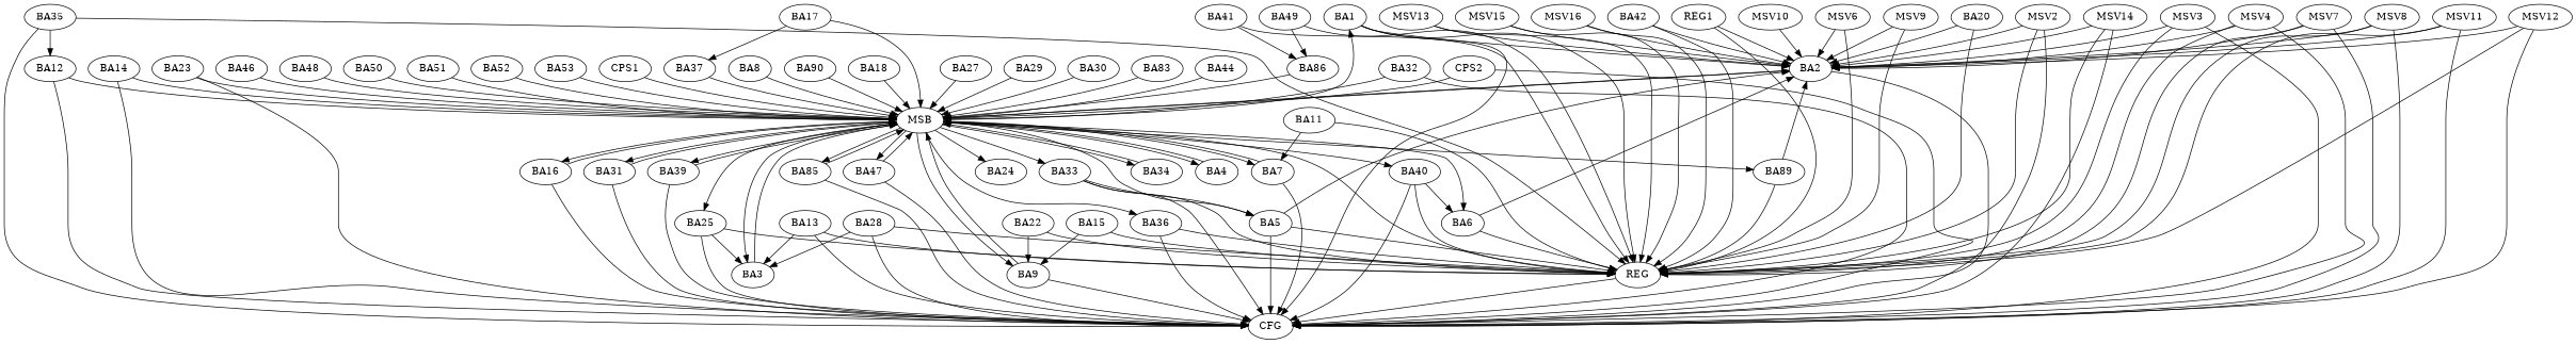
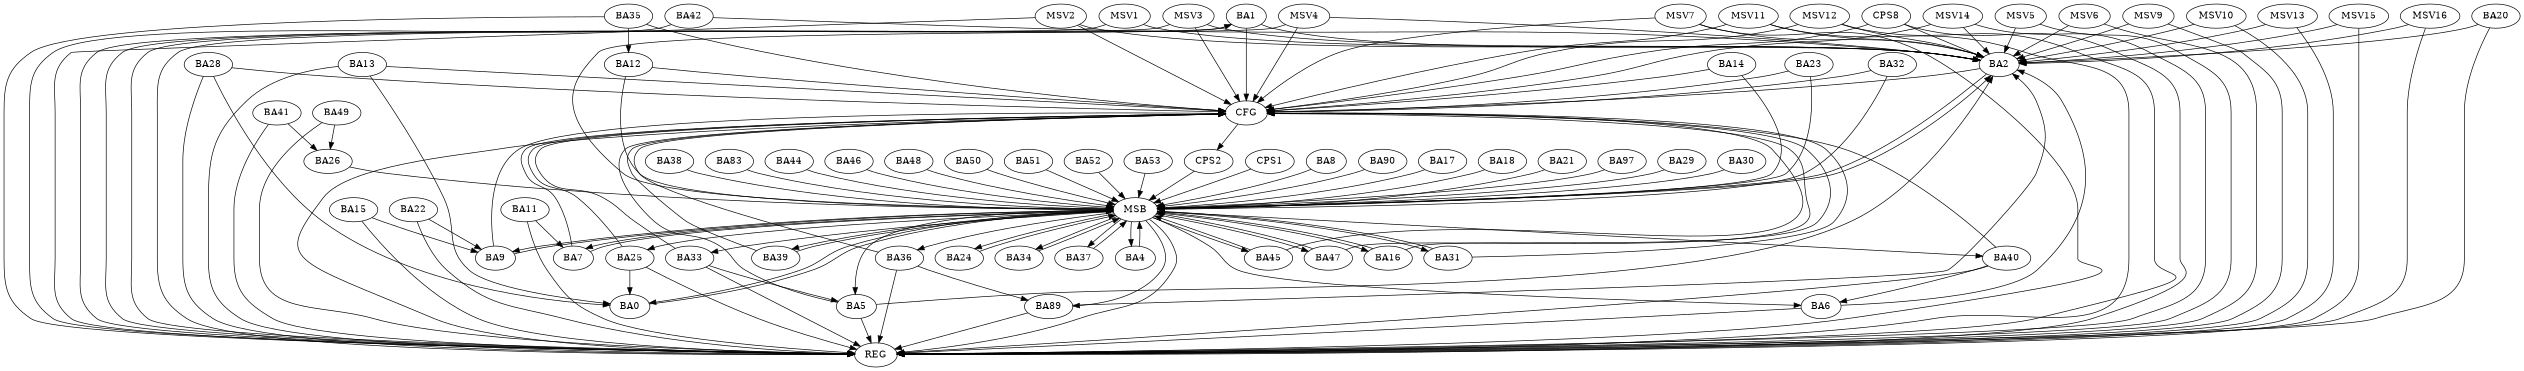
  strict digraph {
    n1 [label=BA1]
    n2 [label=BA2]
    n3 [label=REG]
    n4 [label=CFG]
    n5 [label=MSB]
-   n6 [label=BA3]
+   n6 [label=BA0]
    n7 [label=BA4]
    n8 [label=BA5]
    n9 [label=BA6]
    n10 [label=BA7]
    n11 [label=BA9]
    n12 [label=BA16]
    n13 [label=BA89]
    n14 [label=BA24]
    n15 [label=BA25]
    n16 [label=BA31]
    n17 [label=BA33]
    n18 [label=BA34]
    n19 [label=BA36]
    n20 [label=BA37]
    n21 [label=BA39]
    n22 [label=BA40]
-   n23 [label=BA85]
+   n23 [label=BA45]
    n24 [label=BA47]
    n25 [label=BA8]
    n26 [label=BA90]
    n27 [label=BA11]
    n28 [label=BA12]
    n29 [label=BA13]
    n30 [label=BA14]
    n31 [label=BA15]
    n32 [label=BA17]
    n33 [label=BA18]
    n34 [label=BA20]
+   n35 [label=BA21]
    n36 [label=BA22]
    n37 [label=BA23]
-   n38 [label=BA86]
-   n39 [label=BA27]
+   n38 [label=BA26]
+   n39 [label=BA97]
    n40 [label=BA28]
    n41 [label=BA29]
    n42 [label=BA30]
    n43 [label=BA32]
    n44 [label=BA35]
+   n45 [label=BA38]
    n46 [label=BA41]
    n47 [label=BA42]
    n48 [label=BA83]
    n49 [label=BA44]
    n50 [label=BA46]
    n51 [label=BA48]
    n52 [label=BA49]
    n53 [label=BA50]
    n54 [label=BA51]
    n55 [label=BA52]
    n56 [label=BA53]
    n57 [label=CPS1]
    n58 [label=CPS2]
-   n59 [label=REG1]
+   n59 [label=MSV1]
    n60 [label=MSV2]
    n61 [label=MSV3]
    n62 [label=MSV4]
+   n63 [label=MSV5]
    n64 [label=MSV6]
    n65 [label=MSV7]
-   n66 [label=MSV8]
+   n66 [label=CPS8]
    n67 [label=MSV9]
    n68 [label=MSV10]
    n69 [label=MSV11]
    n70 [label=MSV12]
    n71 [label=MSV13]
    n72 [label=MSV14]
    n73 [label=MSV15]
    n74 [label=MSV16]
    n1 -> n2
    n1 -> n3
    n1 -> n4
    n2 -> n4
    n2 -> n5
    n3 -> n4
    n5 -> n1
    n5 -> n2
    n5 -> n3
    n5 -> n6
    n5 -> n7
    n5 -> n8
    n5 -> n9
    n5 -> n10
    n5 -> n11
    n5 -> n12
    n5 -> n13
    n5 -> n14
    n5 -> n15
    n5 -> n16
    n5 -> n17
    n5 -> n18
    n5 -> n19
-   n32 -> n20
+   n5 -> n20
    n5 -> n21
    n5 -> n22
    n5 -> n23
    n5 -> n24
    n6 -> n5
    n7 -> n5
    n8 -> n2
    n8 -> n3
    n8 -> n4
    n9 -> n2
    n9 -> n3
    n10 -> n4
    n10 -> n5
    n11 -> n4
    n11 -> n5
    n12 -> n4
    n12 -> n5
    n13 -> n2
    n13 -> n3
+   n14 -> n5
    n15 -> n3
    n15 -> n4
    n15 -> n6
    n16 -> n4
    n16 -> n5
    n17 -> n3
    n17 -> n4
    n17 -> n8
    n18 -> n5
    n19 -> n3
    n19 -> n4
+   n19 -> n13
    n20 -> n5
    n21 -> n4
    n21 -> n5
    n22 -> n3
    n22 -> n4
    n22 -> n9
    n23 -> n4
    n23 -> n5
    n24 -> n4
    n24 -> n5
    n25 -> n5
    n26 -> n5
    n27 -> n3
    n27 -> n10
    n28 -> n4
    n28 -> n5
    n29 -> n3
    n29 -> n4
    n29 -> n6
    n30 -> n4
    n30 -> n5
    n31 -> n3
    n31 -> n11
    n32 -> n5
    n33 -> n5
    n34 -> n2
    n34 -> n3
+   n35 -> n5
    n36 -> n3
    n36 -> n11
    n37 -> n4
    n37 -> n5
    n38 -> n5
    n39 -> n5
    n40 -> n3
    n40 -> n4
    n40 -> n6
    n41 -> n5
    n42 -> n5
    n43 -> n4
    n43 -> n5
    n44 -> n3
    n44 -> n4
    n44 -> n28
+   n45 -> n5
    n46 -> n3
    n46 -> n38
    n47 -> n2
    n47 -> n3
    n48 -> n5
    n49 -> n5
    n50 -> n5
    n51 -> n5
    n52 -> n3
    n52 -> n38
    n53 -> n5
    n54 -> n5
    n55 -> n5
    n56 -> n5
    n57 -> n5
-   n58 -> n4
+   n4 -> n58
    n58 -> n5
    n59 -> n2
    n59 -> n3
    n60 -> n2
    n60 -> n3
    n60 -> n4
    n61 -> n2
    n61 -> n3
    n61 -> n4
    n62 -> n2
    n62 -> n3
    n62 -> n4
+   n63 -> n2
+   n63 -> n3
    n64 -> n2
    n64 -> n3
    n65 -> n2
    n65 -> n3
    n65 -> n4
    n66 -> n2
    n66 -> n3
    n66 -> n4
    n67 -> n2
    n67 -> n3
    n68 -> n2
+   n68 -> n3
    n69 -> n2
    n69 -> n3
    n69 -> n4
    n70 -> n2
    n70 -> n3
    n70 -> n4
    n71 -> n2
    n71 -> n3
    n72 -> n2
    n72 -> n3
    n72 -> n4
    n73 -> n2
    n73 -> n3
    n74 -> n2
    n74 -> n3
  }
